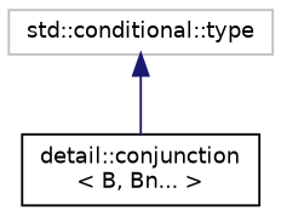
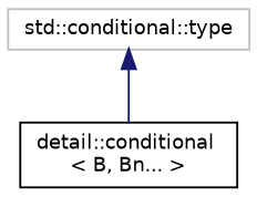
  digraph {
    rankdir=TB
    node [fillcolor=white fontname=Helvetica fontsize=10 shape=record style=filled]
    n1 [color=grey75 height=0.2 label="std::conditional::type" width=0.4]
-   n2 [color=black height=0.2 label="detail::conjunction\l\< B, Bn... \>" width=0.4]
+   n2 [color=black height=0.2 label="detail::conditional\l\< B, Bn... \>" width=0.4]
    n1 -> n2 [color=midnightblue dir=back fontname=Helvetica fontsize=10 labelfontname=Helvetica labelfontsize=10 style=solid]
  }
